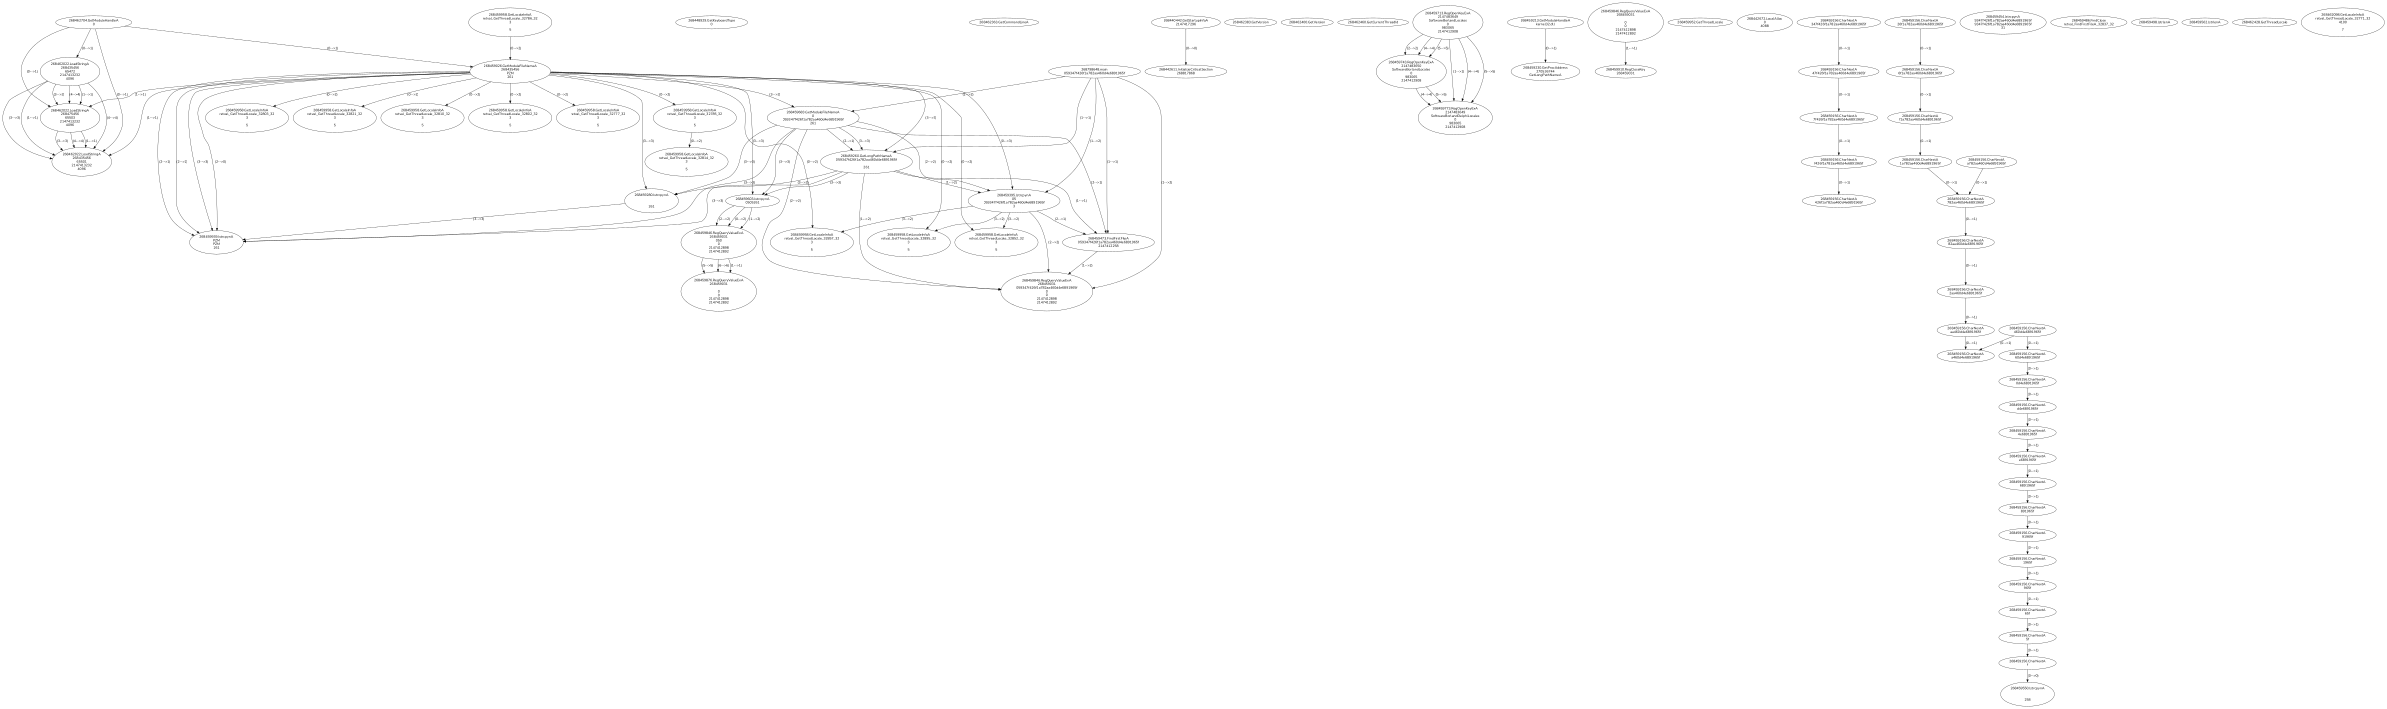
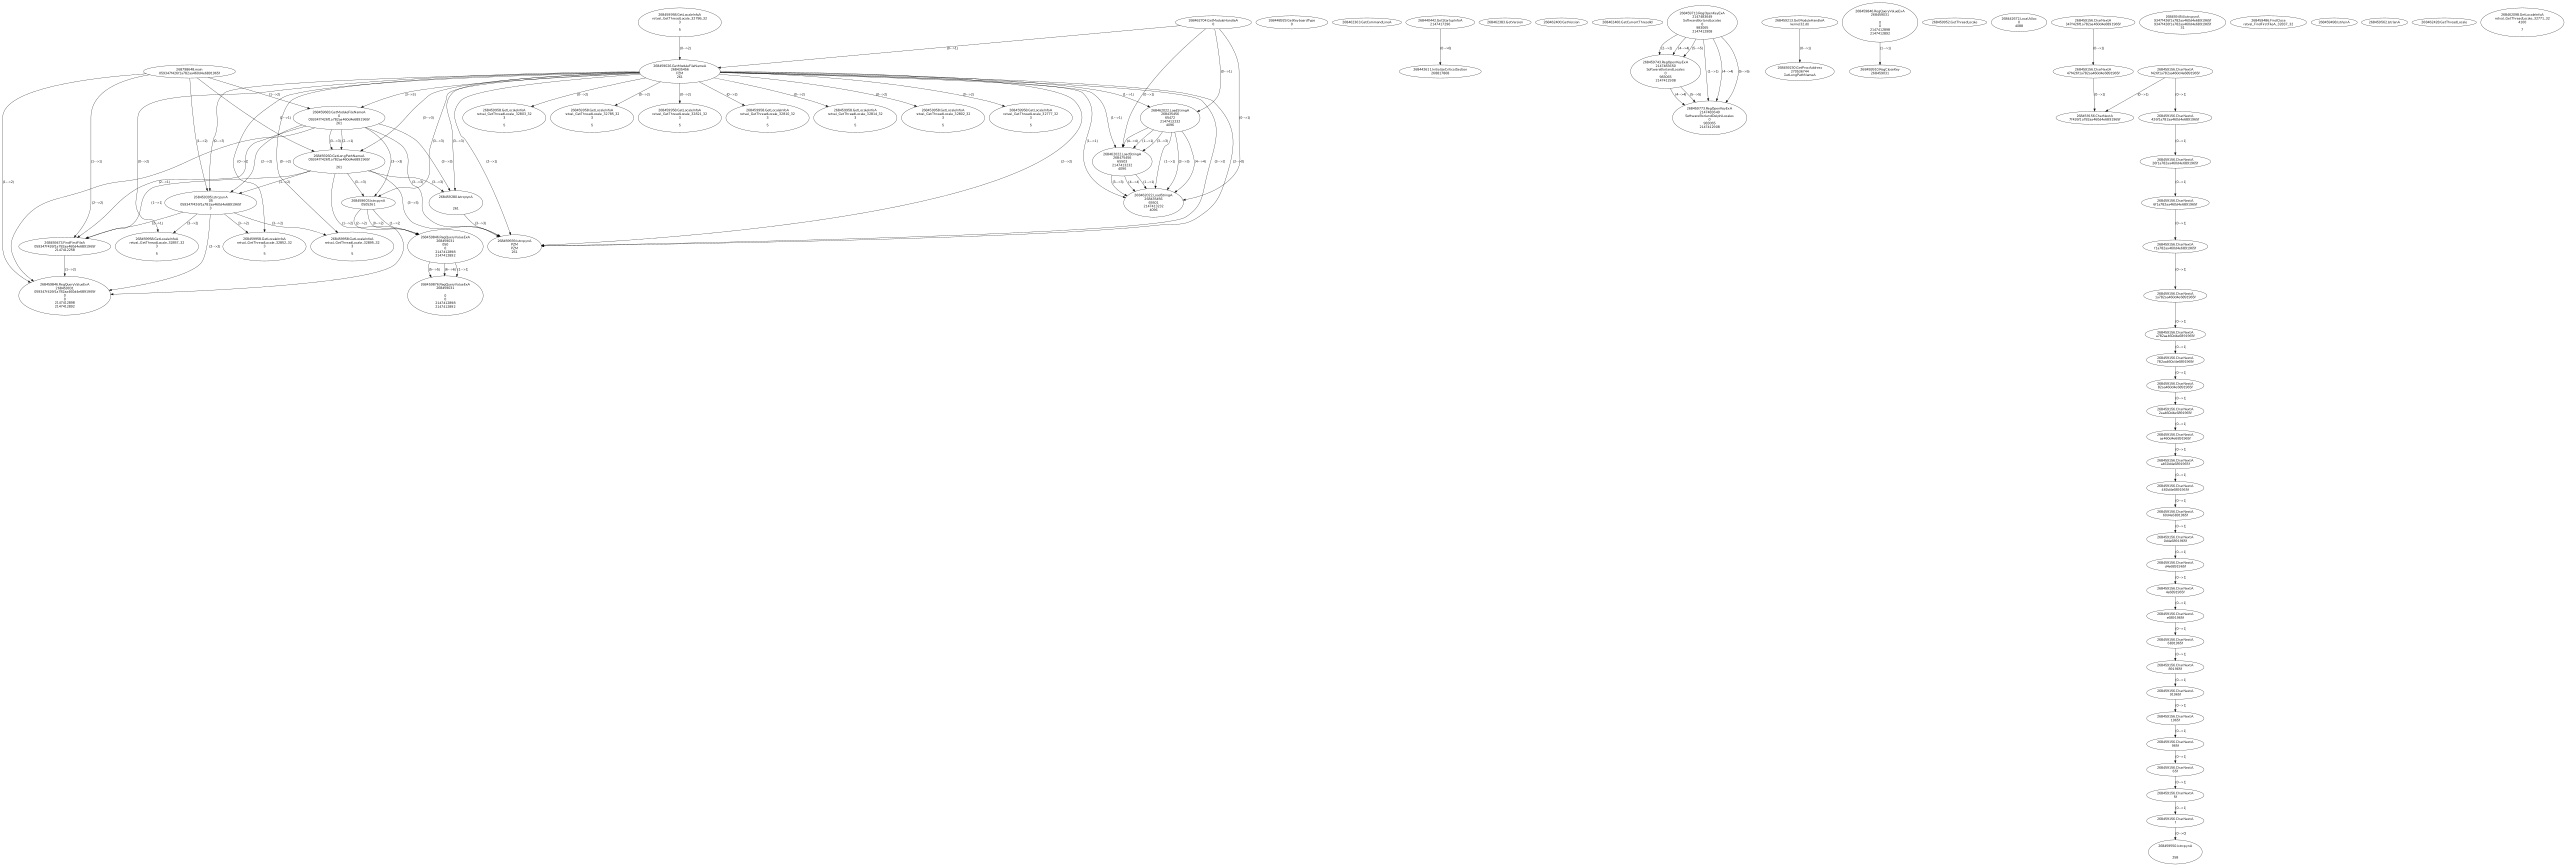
  digraph {
    fontname=Nunito
    node [fontname=Nunito]
    edge [fontname=Nunito]
    n1 [label="268798648.main\n059347f426f1a782aa460d4e6891965f"]
    n2 [label="268459683.GetModuleFileNameA\n0\n059347f426f1a782aa460d4e6891965f\n261"]
    n3 [label="268459260.GetLongPathNameA\n059347f426f1a782aa460d4e6891965f\n\n261"]
    n4 [label="268459395.lstrcpynA\n05\n059347f426f1a782aa460d4e6891965f\n3"]
    n5 [label="268459473.FindFirstFileA\n059347f426f1a782aa460d4e6891965f\n2147412258"]
    n6 [label="268459846.RegQueryValueExA\n268459031\n059347f426f1a782aa460d4e6891965f\n0\n0\n2147412898\n2147412892"]
    n7 [label="268459280.lstrcpynA\n\n\n261"]
    n8 [label="268459939.lstrcpynA\nPZM\nPZM\n261"]
    n9 [label="268459603.lstrcpynA\n0505261"]
    n10 [label="268459958.GetLocaleInfoA\nretval_GetThreadLocale_32857_32\n3\n\n5"]
    n11 [label="268459958.GetLocaleInfoA\nretval_GetThreadLocale_32852_32\n3\n\n5"]
    n12 [label="268459958.GetLocaleInfoA\nretval_GetThreadLocale_32895_32\n3\n\n5"]
    n13 [label="268462704.GetModuleHandleA\n0"]
    n14 [label="268459026.GetModuleFileNameA\n268435456\nPZM\n261"]
    n15 [label="268462022.LoadStringA\n268435456\n65472\n2147413232\n4096"]
    n16 [label="268462022.LoadStringA\n268475456\n65503\n2147413232\n4096"]
    n17 [label="268462022.LoadStringA\n268435456\n65501\n2147413232\n4096"]
    n18 [label="268459958.GetLocaleInfoA\nretval_GetThreadLocale_32803_32\n3\n\n5"]
    n19 [label="268459958.GetLocaleInfoA\nretval_GetThreadLocale_32785_32\n3\n\n5"]
    n20 [label="268459958.GetLocaleInfoA\nretval_GetThreadLocale_32821_32\n3\n\n5"]
    n21 [label="268459958.GetLocaleInfoA\nretval_GetThreadLocale_32810_32\n3\n\n5"]
    n22 [label="268459958.GetLocaleInfoA\nretval_GetThreadLocale_32814_32\n3\n\n5"]
    n23 [label="268459958.GetLocaleInfoA\nretval_GetThreadLocale_32802_32\n3\n\n5"]
    n24 [label="268459958.GetLocaleInfoA\nretval_GetThreadLocale_32777_32\n3\n\n5"]
    n25 [label="268448929.GetKeyboardType\n0"]
    n26 [label="268462363.GetCommandLineA\n"]
    n27 [label="268440442.GetStartupInfoA\n2147417296"]
    n28 [label="268442611.InitializeCriticalSection\n268817868"]
    n29 [label="268462383.GetVersion\n"]
    n30 [label="268462400.GetVersion\n"]
    n31 [label="268462460.GetCurrentThreadId\n"]
    n32 [label="268459846.RegQueryValueExA\n268459031\n050\n0\n2147412898\n2147412892"]
    n33 [label="268459958.GetLocaleInfoA\nretval_GetThreadLocale_32786_32\n3\n\n5"]
    n34 [label="268459713.RegOpenKeyExA\n2147483649\nSoftware\Borland\Locales\n0\n983065\n2147412908"]
    n35 [label="268459743.RegOpenKeyExA\n2147483650\nSoftware\Borland\Locales\n0\n983065\n2147412908"]
    n36 [label="268459773.RegOpenKeyExA\n2147483649\nSoftware\Borland\Delphi\Locales\n0\n983065\n2147412908"]
    n37 [label="268459213.GetModuleHandleA\nkernel32.dll"]
    n38 [label="268459230.GetProcAddress\n270536744\nGetLongPathNameA"]
    n39 [label="268459846.RegQueryValueExA\n268459031\n\n0\n0\n2147412898\n2147412892"]
    n40 [label="268459910.RegCloseKey\n268459031"]
    n41 [label="268459952.GetThreadLocale\n"]
    n42 [label="268442672.LocalAlloc\n0\n4088"]
    n43 [label="268459156.CharNextA\n347f426f1a782aa460d4e6891965f"]
    n44 [label="268459156.CharNextA\n47f426f1a782aa460d4e6891965f"]
    n45 [label="268459156.CharNextA\n7f426f1a782aa460d4e6891965f"]
    n46 [label="268459156.CharNextA\nf426f1a782aa460d4e6891965f"]
    n47 [label="268459156.CharNextA\n426f1a782aa460d4e6891965f"]
    n48 [label="268459156.CharNextA\n26f1a782aa460d4e6891965f"]
    n49 [label="268459156.CharNextA\n6f1a782aa460d4e6891965f"]
    n50 [label="268459156.CharNextA\nf1a782aa460d4e6891965f"]
    n51 [label="268459156.CharNextA\n1a782aa460d4e6891965f"]
    n52 [label="268459156.CharNextA\na782aa460d4e6891965f"]
    n53 [label="268459156.CharNextA\n782aa460d4e6891965f"]
    n54 [label="268459156.CharNextA\n82aa460d4e6891965f"]
    n55 [label="268459156.CharNextA\n2aa460d4e6891965f"]
    n56 [label="268459156.CharNextA\naa460d4e6891965f"]
    n57 [label="268459156.CharNextA\na460d4e6891965f"]
    n58 [label="268459156.CharNextA\n460d4e6891965f"]
    n59 [label="268459156.CharNextA\n60d4e6891965f"]
    n60 [label="268459156.CharNextA\n0d4e6891965f"]
    n61 [label="268459156.CharNextA\nd4e6891965f"]
    n62 [label="268459156.CharNextA\n4e6891965f"]
    n63 [label="268459156.CharNextA\ne6891965f"]
    n64 [label="268459156.CharNextA\n6891965f"]
    n65 [label="268459156.CharNextA\n891965f"]
    n66 [label="268459156.CharNextA\n91965f"]
    n67 [label="268459156.CharNextA\n1965f"]
    n68 [label="268459156.CharNextA\n965f"]
    n69 [label="268459156.CharNextA\n65f"]
    n70 [label="268459156.CharNextA\n5f"]
    n71 [label="268459156.CharNextA\nf"]
    n72 [label="268459550.lstrcpynA\n\n\n258"]
    n73 [label="268459454.lstrcpynA\n9347f426f1a782aa460d4e6891965f\n9347f426f1a782aa460d4e6891965f\n31"]
    n74 [label="268459486.FindClose\nretval_FindFirstFileA_32837_32"]
    n75 [label="268459498.lstrlenA\n"]
    n76 [label="268459562.lstrlenA\n"]
    n77 [label="268459876.RegQueryValueExA\n268459031\n\n0\n0\n2147412898\n2147412892"]
    n78 [label="268462428.GetThreadLocale\n"]
    n79 [label="268462098.GetLocaleInfoA\nretval_GetThreadLocale_32771_32\n4100\n\n7"]
    n1 -> n2 [label="(1-->2)"]
    n1 -> n3 [label="(1-->1)"]
    n1 -> n4 [label="(1-->2)"]
    n1 -> n5 [label="(1-->1)"]
    n1 -> n6 [label="(1-->2)"]
    n2 -> n3 [label="(2-->1)"]
    n2 -> n3 [label="(3-->3)"]
    n2 -> n4 [label="(2-->2)"]
    n2 -> n5 [label="(2-->1)"]
    n2 -> n6 [label="(2-->2)"]
    n2 -> n7 [label="(3-->3)"]
    n2 -> n8 [label="(3-->3)"]
    n2 -> n9 [label="(3-->3)"]
    n3 -> n4 [label="(1-->2)"]
    n3 -> n5 [label="(1-->1)"]
    n3 -> n6 [label="(1-->2)"]
    n3 -> n7 [label="(3-->3)"]
    n3 -> n8 [label="(3-->3)"]
    n3 -> n9 [label="(3-->3)"]
    n4 -> n5 [label="(2-->1)"]
    n4 -> n6 [label="(2-->2)"]
    n4 -> n10 [label="(3-->2)"]
    n4 -> n11 [label="(3-->2)"]
    n4 -> n12 [label="(3-->2)"]
    n5 -> n6 [label="(1-->2)"]
    n7 -> n8 [label="(3-->3)"]
    n9 -> n32 [label="(1-->2)"]
    n9 -> n32 [label="(2-->2)"]
    n9 -> n32 [label="(0-->2)"]
    n13 -> n14 [label="(0-->1)"]
    n13 -> n15 [label="(0-->1)"]
    n13 -> n16 [label="(0-->1)"]
    n13 -> n17 [label="(0-->1)"]
    n14 -> n2 [label="(3-->3)"]
    n14 -> n3 [label="(3-->3)"]
    n14 -> n4 [label="(0-->3)"]
    n14 -> n7 [label="(3-->3)"]
    n14 -> n8 [label="(2-->1)"]
    n14 -> n8 [label="(2-->2)"]
    n14 -> n8 [label="(3-->3)"]
    n14 -> n8 [label="(2-->0)"]
    n14 -> n9 [label="(3-->3)"]
    n14 -> n10 [label="(0-->2)"]
    n14 -> n11 [label="(0-->2)"]
    n14 -> n12 [label="(0-->2)"]
+   n14 -> n15 [label="(1-->1)"]
    n14 -> n16 [label="(1-->1)"]
    n14 -> n17 [label="(1-->1)"]
    n14 -> n18 [label="(0-->2)"]
    n14 -> n19 [label="(0-->2)"]
    n14 -> n20 [label="(0-->2)"]
    n14 -> n21 [label="(0-->2)"]
-   n19 -> n22 [label="(0-->2)"]
+   n14 -> n22 [label="(0-->2)"]
    n14 -> n23 [label="(0-->2)"]
    n14 -> n24 [label="(0-->2)"]
    n15 -> n16 [label="(1-->1)"]
    n15 -> n16 [label="(3-->3)"]
    n15 -> n16 [label="(4-->4)"]
    n15 -> n17 [label="(1-->1)"]
    n15 -> n17 [label="(3-->3)"]
    n15 -> n17 [label="(4-->4)"]
    n16 -> n17 [label="(1-->1)"]
    n16 -> n17 [label="(3-->3)"]
    n16 -> n17 [label="(4-->4)"]
    n27 -> n28 [label="(0-->0)"]
    n32 -> n77 [label="(1-->1)"]
    n32 -> n77 [label="(5-->5)"]
    n32 -> n77 [label="(6-->6)"]
    n33 -> n14 [label="(0-->2)"]
    n34 -> n35 [label="(2-->2)"]
    n34 -> n35 [label="(4-->4)"]
    n34 -> n35 [label="(5-->5)"]
    n34 -> n36 [label="(1-->1)"]
    n34 -> n36 [label="(4-->4)"]
    n34 -> n36 [label="(5-->5)"]
    n35 -> n36 [label="(4-->4)"]
    n35 -> n36 [label="(5-->5)"]
    n37 -> n38 [label="(0-->1)"]
    n39 -> n40 [label="(1-->1)"]
    n43 -> n44 [label="(0-->1)"]
    n44 -> n45 [label="(0-->1)"]
-   n45 -> n46 [label="(0-->1)"]
+   n46 -> n45 [label="(0-->1)"]
    n46 -> n47 [label="(0-->1)"]
+   n47 -> n48 [label="(0-->1)"]
    n48 -> n49 [label="(0-->1)"]
    n49 -> n50 [label="(0-->1)"]
    n50 -> n51 [label="(0-->1)"]
-   n51 -> n53 [label="(0-->1)"]
+   n51 -> n52 [label="(0-->1)"]
    n52 -> n53 [label="(0-->1)"]
    n53 -> n54 [label="(0-->1)"]
    n54 -> n55 [label="(0-->1)"]
    n55 -> n56 [label="(0-->1)"]
    n56 -> n57 [label="(0-->1)"]
-   n58 -> n57 [label="(0-->1)"]
+   n57 -> n58 [label="(0-->1)"]
    n58 -> n59 [label="(0-->1)"]
    n59 -> n60 [label="(0-->1)"]
    n60 -> n61 [label="(0-->1)"]
    n61 -> n62 [label="(0-->1)"]
    n62 -> n63 [label="(0-->1)"]
    n63 -> n64 [label="(0-->1)"]
    n64 -> n65 [label="(0-->1)"]
    n65 -> n66 [label="(0-->1)"]
    n66 -> n67 [label="(0-->1)"]
    n67 -> n68 [label="(0-->1)"]
    n68 -> n69 [label="(0-->1)"]
    n69 -> n70 [label="(0-->1)"]
    n70 -> n71 [label="(0-->1)"]
    n71 -> n72 [label="(0-->0)"]
  }
